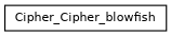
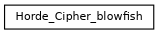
  digraph {
    rankdir=TB
-   n1 [color=black fillcolor=white fontname=Helvetica fontsize=10 height=0.2 label=Cipher_Cipher_blowfish shape=record style=filled width=0.4]
+   n1 [color=black fillcolor=white fontname=Helvetica fontsize=10 height=0.2 label=Horde_Cipher_blowfish shape=record style=filled width=0.4]
  }
